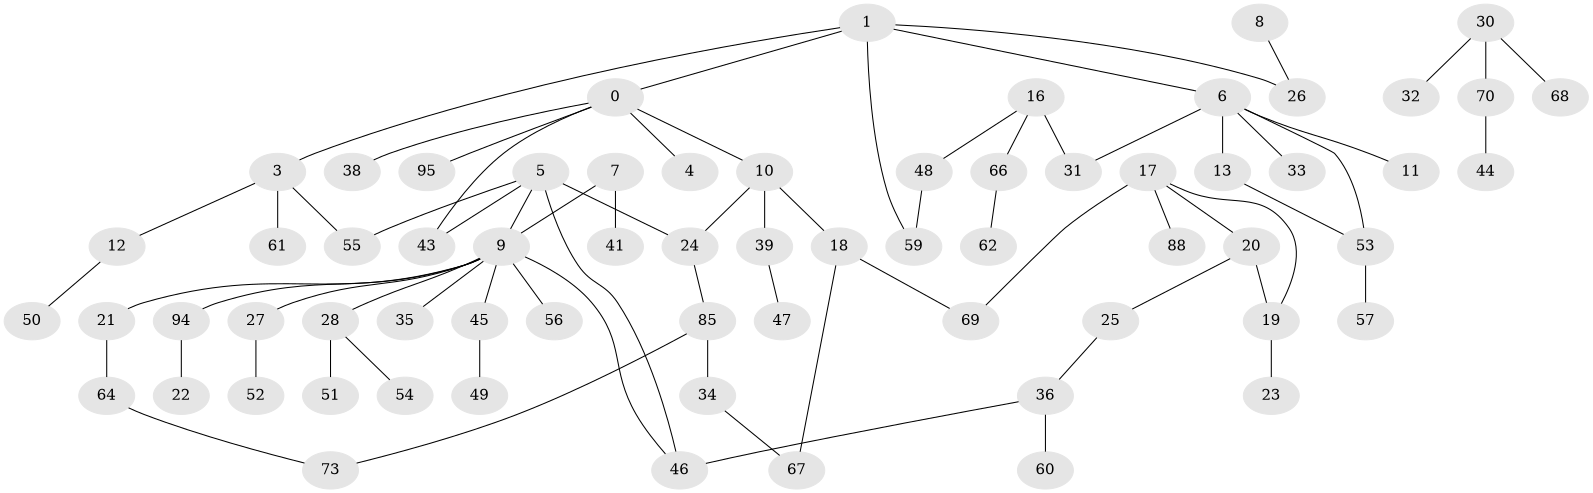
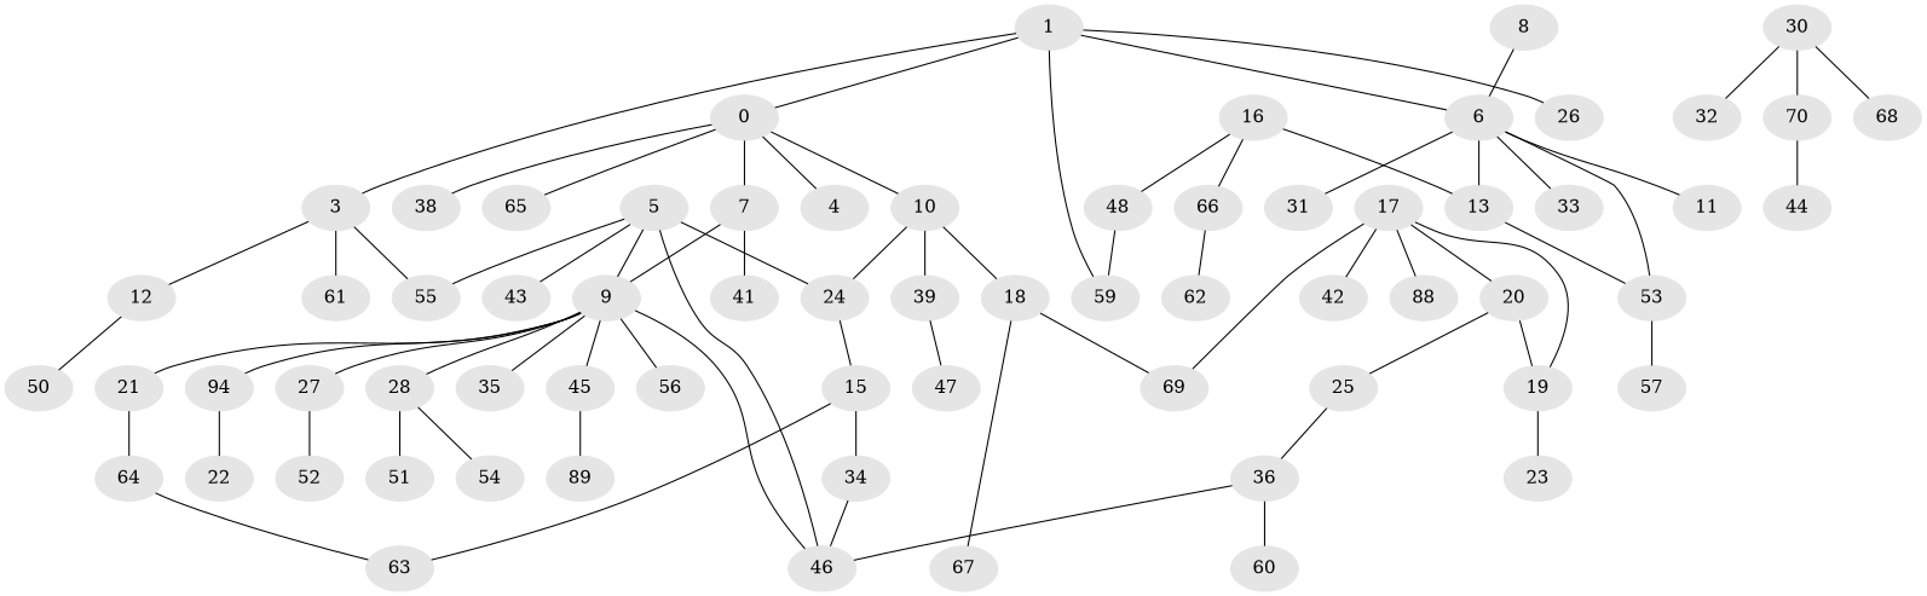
  graph {
    node [color=gray90 style=filled]
    n1 [label=0]
    1
    3
    6
    26
    59
    4
    7
    10
    38
-   65 [label=95]
+   65
    12
    55
    61
    11
    13
    31
    33
    53
    8
    9
    41
    24
    18
    39
    50
    16
    48
    66
    5
    43
    46
    n33 [label=94]
    21
    27
    28
    35
    45
    56
-   15 [label=85]
+   15
    34
-   63 [label=73]
+   63
    57
    22
    64
    52
    51
    54
-   49
+   49 [label=89]
    69
    67
    47
    17
    19
    20
+   42
    n57 [label=88]
    62
    23
    25
    36
    30
    32
    n64 [label=70]
    68
    60
    44
    n1 -- 4
-   n1 -- 43
+   n1 -- 7
    n1 -- 10
    n1 -- 38
    n1 -- 65
    1 -- n1
    1 -- 3
    1 -- 6
    1 -- 26
    1 -- 59
    3 -- 12
    3 -- 55
    3 -- 61
    6 -- 11
    6 -- 13
    6 -- 31
    6 -- 33
    6 -- 53
    7 -- 9
    7 -- 41
    10 -- 24
    10 -- 18
    10 -- 39
    12 -- 50
    13 -- 53
    53 -- 57
-   8 -- 26
+   8 -- 6
    9 -- 46
    9 -- n33
    9 -- 21
    9 -- 27
    9 -- 28
    9 -- 35
    9 -- 45
    9 -- 56
    24 -- 15
    18 -- 69
    18 -- 67
    39 -- 47
-   16 -- 31
+   16 -- 13
    16 -- 48
    16 -- 66
    48 -- 59
    66 -- 62
    5 -- 55
    5 -- 9
    5 -- 24
    5 -- 43
    5 -- 46
    n33 -- 22
    21 -- 64
    27 -- 52
    28 -- 51
    28 -- 54
    45 -- 49
    15 -- 34
    15 -- 63
-   34 -- 67
+   34 -- 46
    64 -- 63
    17 -- 69
    17 -- 19
    17 -- 20
+   17 -- 42
    17 -- n57
    19 -- 23
    20 -- 19
    20 -- 25
    25 -- 36
    36 -- 46
    36 -- 60
    30 -- 32
    30 -- n64
    30 -- 68
    n64 -- 44
  }
